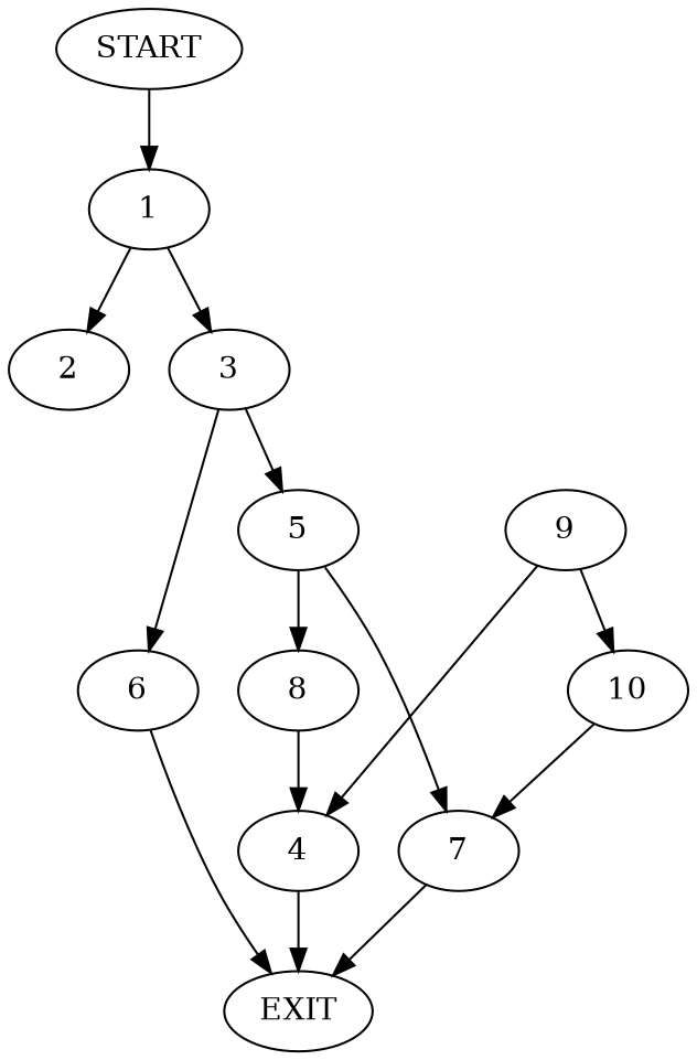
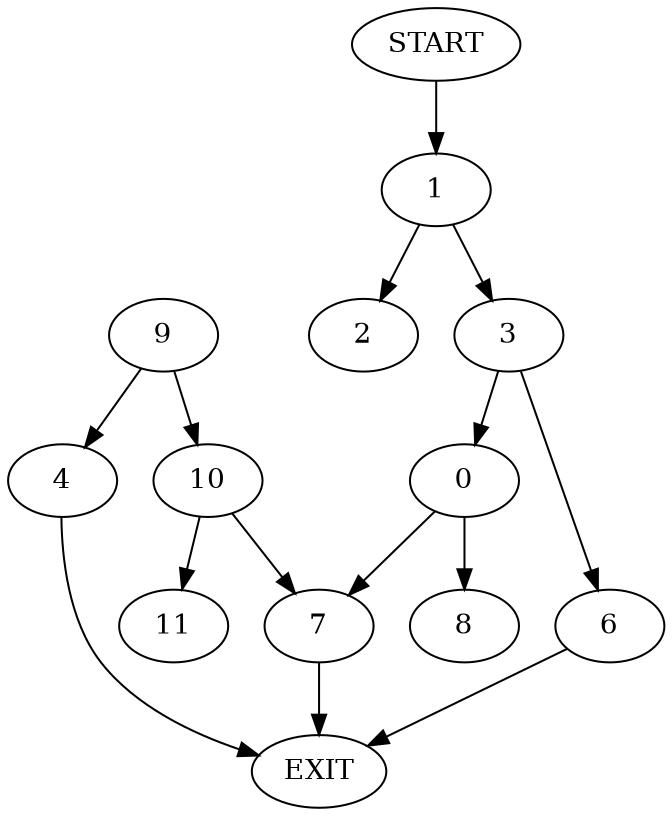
  digraph {
    n1 [label=START]
    1
    2
    3
    n5 [label=EXIT]
-   5
+   5 [label=0]
    6
    4
    7
    8
    9
    10
+   11
    n1 -> 1
    1 -> 2
    1 -> 3
    3 -> 5
    3 -> 6
    5 -> 7
    5 -> 8
    6 -> n5
    4 -> n5
    7 -> n5
-   8 -> 4
    9 -> 4
    9 -> 10
    10 -> 7
+   10 -> 11
  }
